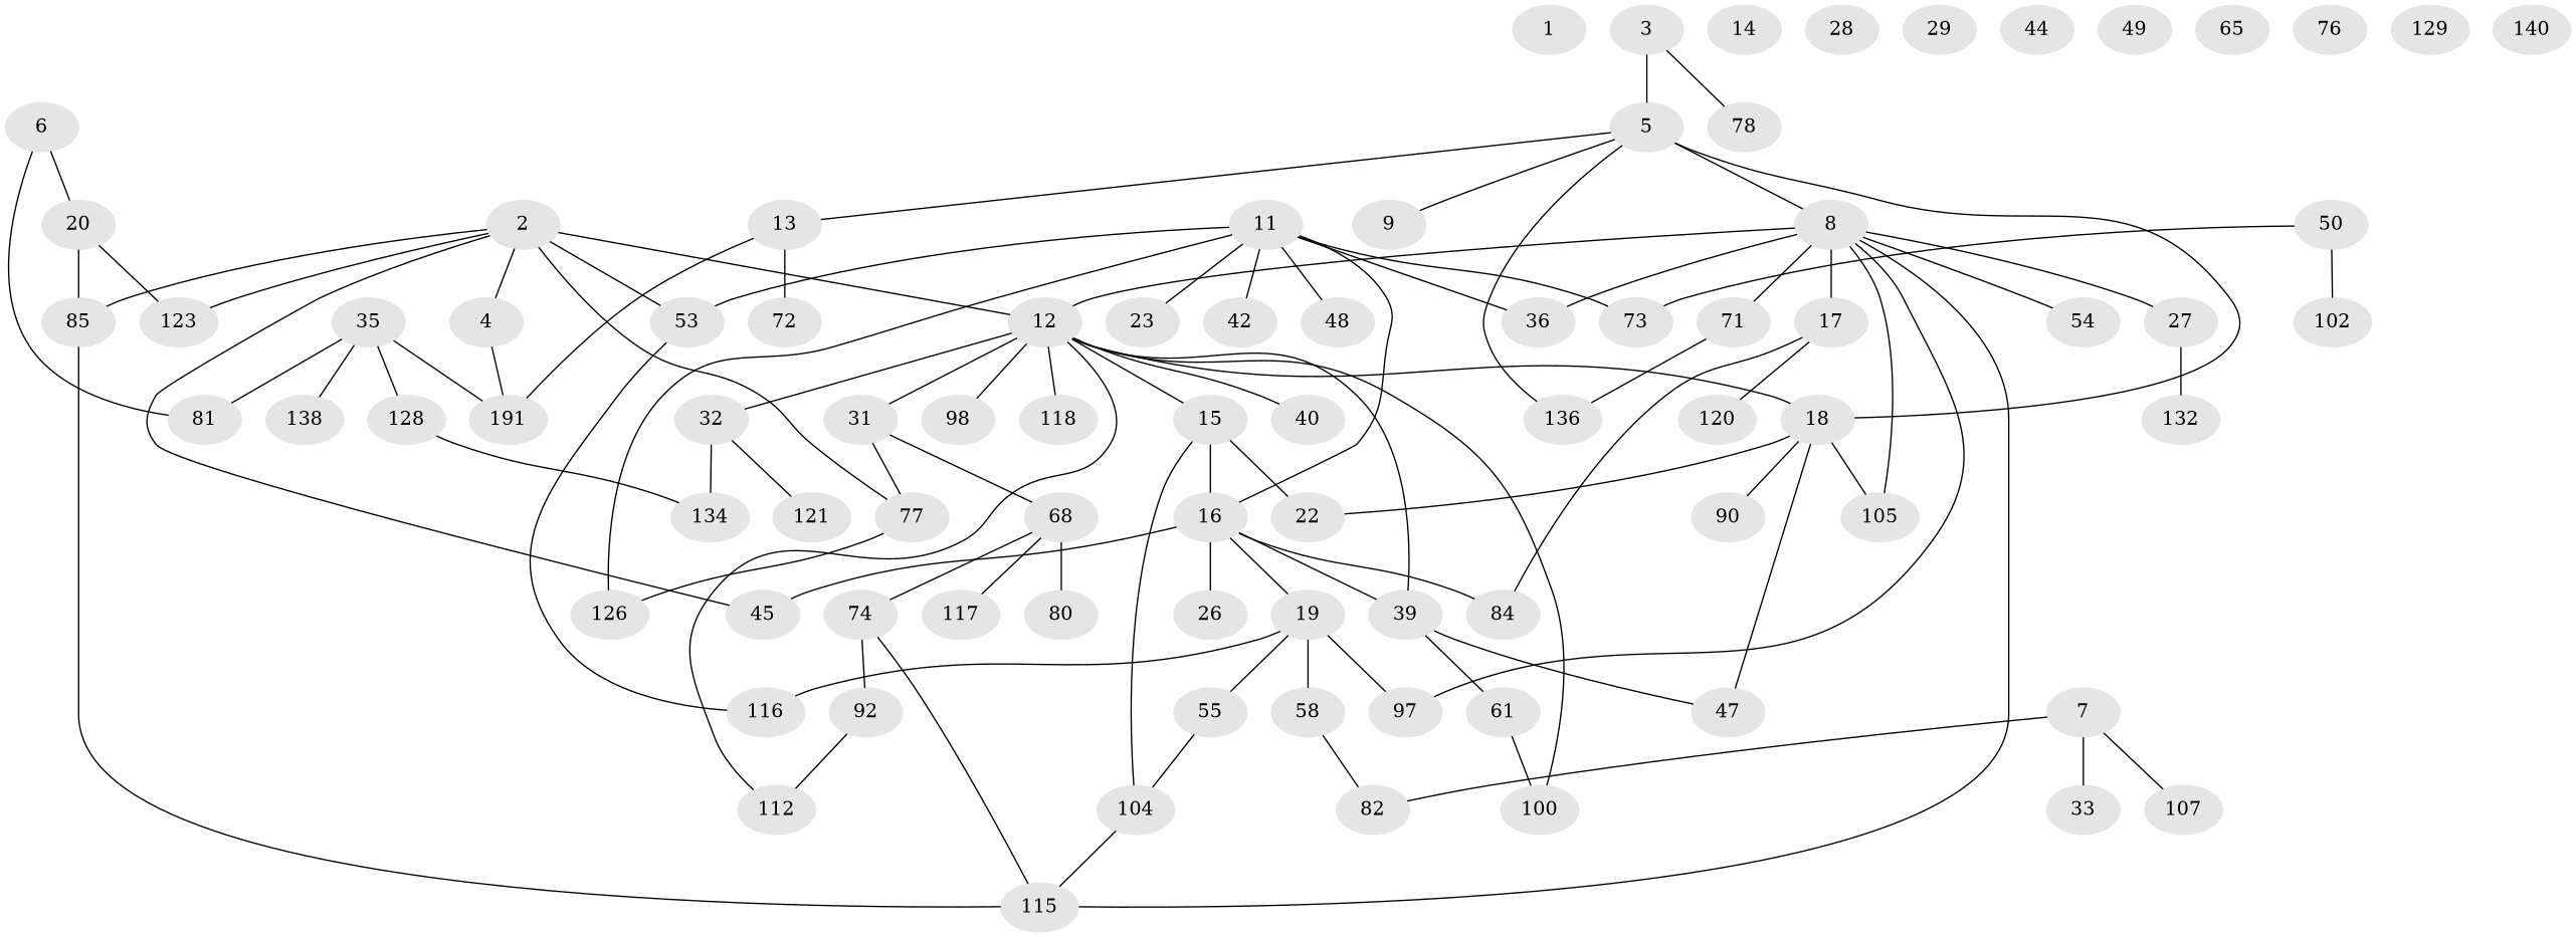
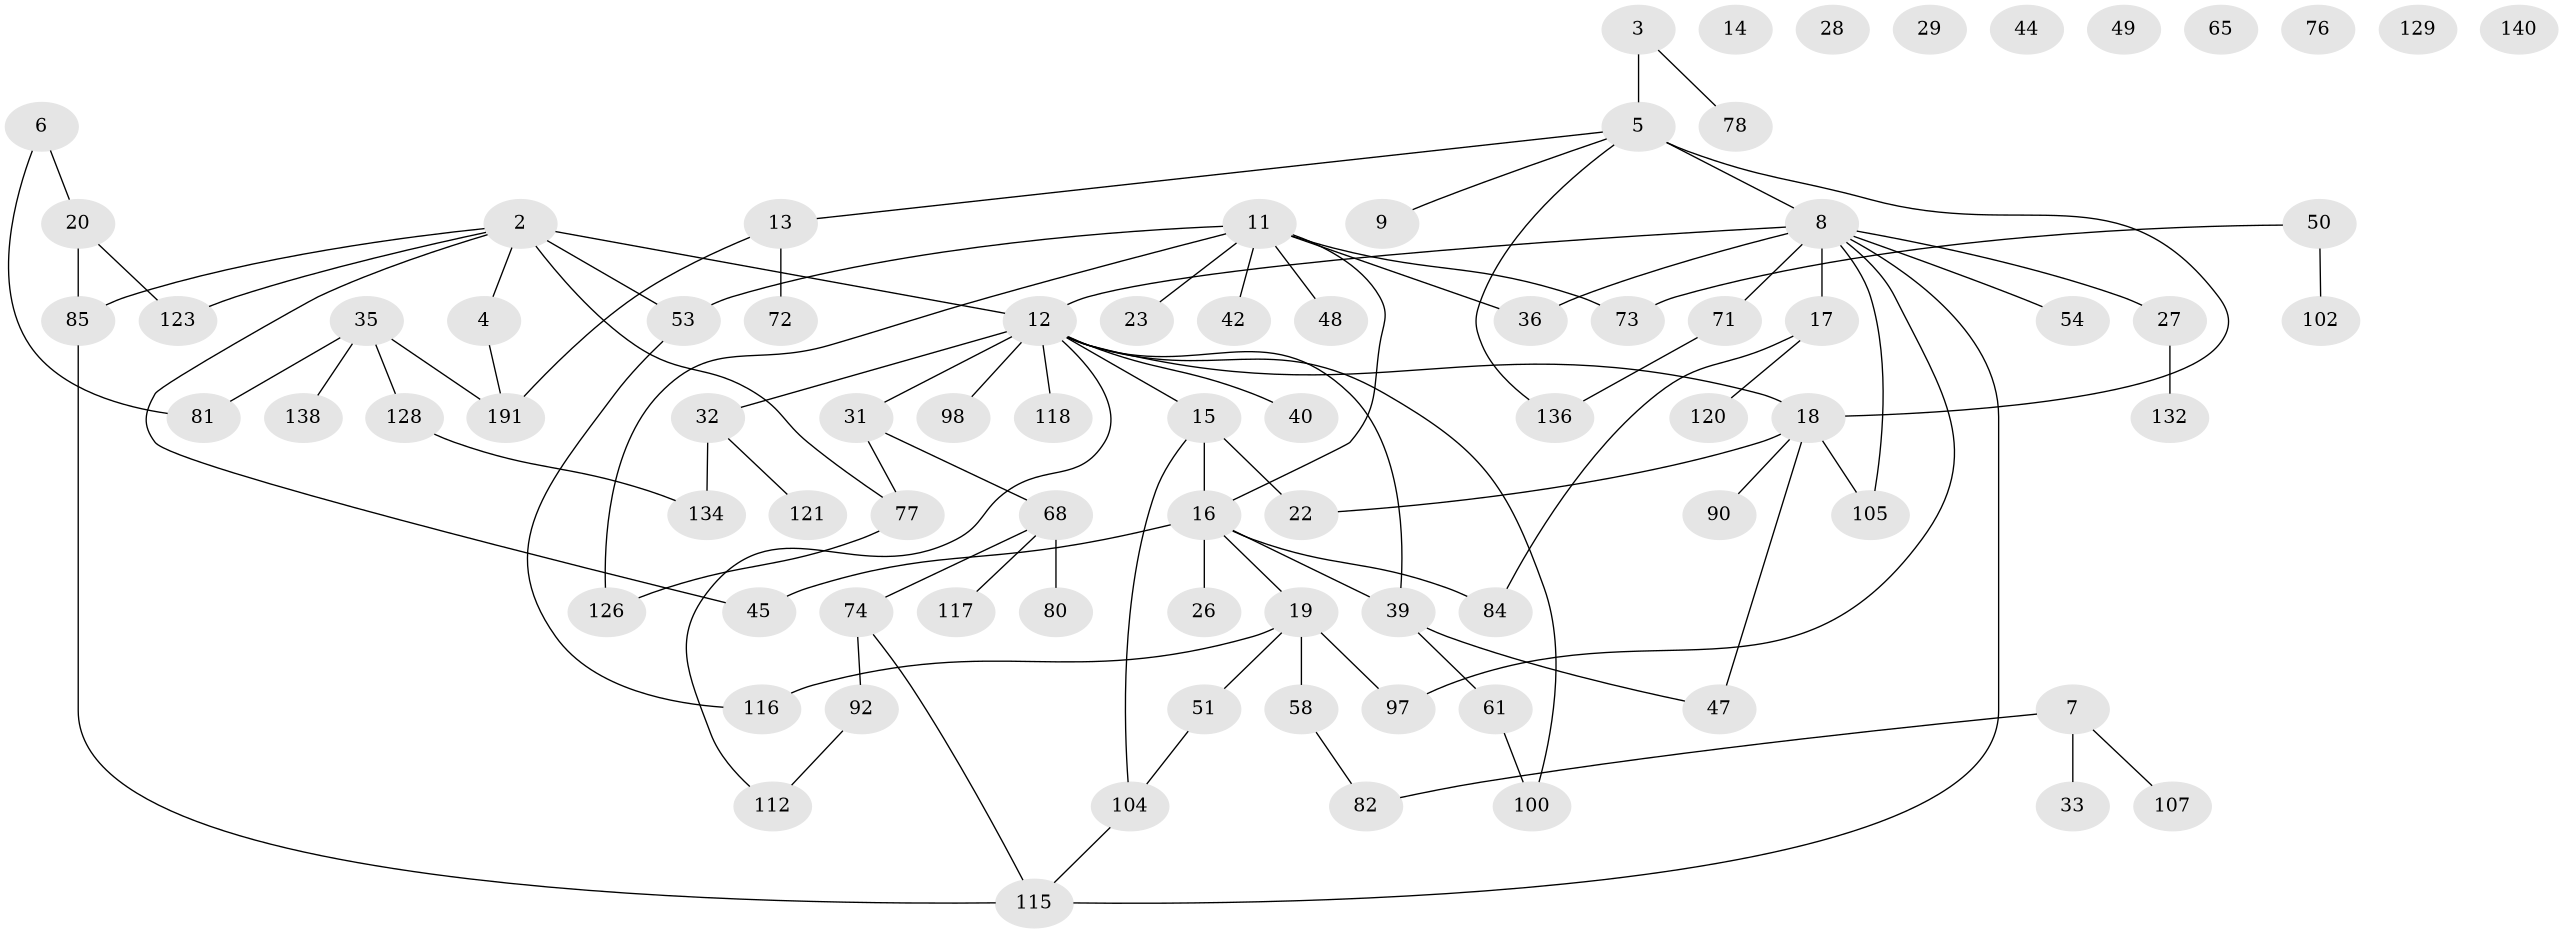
  graph {
    node [color=gray90 style=filled]
-   1
    2 [super="+60+63+108"]
    4 [super="+41+83+113"]
    12 [super="+21+51+52+87+89+101+130"]
    45
    53
    77
    85
    123
    n10 [label=191]
    15 [super="+110"]
    18 [super="+25+34"]
    31 [super="+37"]
    32 [super="+79"]
    39 [super="+124+127"]
    40 [super="+133"]
    98
    100
    112
    118
    116
    126
    115
    3 [super="+111"]
    5 [super="+10+38+62+70"]
    78
    8 [super="+30+103+114+125"]
    9
    13 [super="+57+122+141"]
    136
    17 [super="+64"]
    27 [super="+56"]
    36
    54
    71
    97
    105
    72
    6 [super="+139"]
    20 [super="+86+94"]
    81
    7 [super="+93"]
    33 [super="+119"]
    82
    107
    84
    120
    132
    11 [super="+66+91"]
    16 [super="+24+43+88+106+137"]
    23
    42
    48
    73
    19 [super="+96+99"]
    26
    22 [super="+59+95"]
    104
    47
    90
    68
    121
    134
    61
    14
-   55
+   55 [label=51]
    58
    28
    29 [super="+69"]
    74
    80
    117
    35 [super="+46+67+109"]
    128
    138
    44 [super="+135"]
    49
    50 [super="+75"]
    102
    65
    92
    76
    129
    140
    2 -- 4
    2 -- 12
    2 -- 45
    2 -- 53 [weight=2]
    2 -- 77
    2 -- 85
    2 -- 123
    4 -- n10
    12 -- 15
    12 -- 18 [weight=2]
    12 -- 31
    12 -- 32
    12 -- 39 [weight=2]
    12 -- 40
    12 -- 98
    12 -- 100
    12 -- 112
    12 -- 118
    53 -- 116
    77 -- 126
    85 -- 115
    15 -- 16 [weight=2]
    15 -- 22
    15 -- 104
    18 -- 105
    18 -- 22
    18 -- 47
    18 -- 90
    31 -- 77
    31 -- 68
    32 -- 121
    32 -- 134
    39 -- 47
    39 -- 61
    3 -- 5 [weight=2]
    3 -- 78
    5 -- 18
    5 -- 8 [weight=2]
    5 -- 9
    5 -- 13
    5 -- 136
    8 -- 12
    8 -- 115
    8 -- 17
    8 -- 27
    8 -- 36
    8 -- 54
    8 -- 71
    8 -- 97
    8 -- 105
    13 -- n10
    13 -- 72
    17 -- 84
    17 -- 120
    27 -- 132
    71 -- 136
    6 -- 20
    6 -- 81
    20 -- 85
    20 -- 123
    7 -- 33
    7 -- 82
    7 -- 107
    11 -- 53
    11 -- 126
    11 -- 36
    11 -- 16
    11 -- 23
    11 -- 42
    11 -- 48
    11 -- 73
    16 -- 45
    16 -- 39
    16 -- 84
    16 -- 19
    16 -- 26
    19 -- 116
    19 -- 97
    19 -- 55
    19 -- 58
    104 -- 115
    68 -- 74
    68 -- 80
    68 -- 117
    61 -- 100
    55 -- 104
    58 -- 82
    74 -- 115
    74 -- 92
    35 -- n10
    35 -- 81
    35 -- 128
    35 -- 138
    128 -- 134
    50 -- 73
    50 -- 102
    92 -- 112
  }
